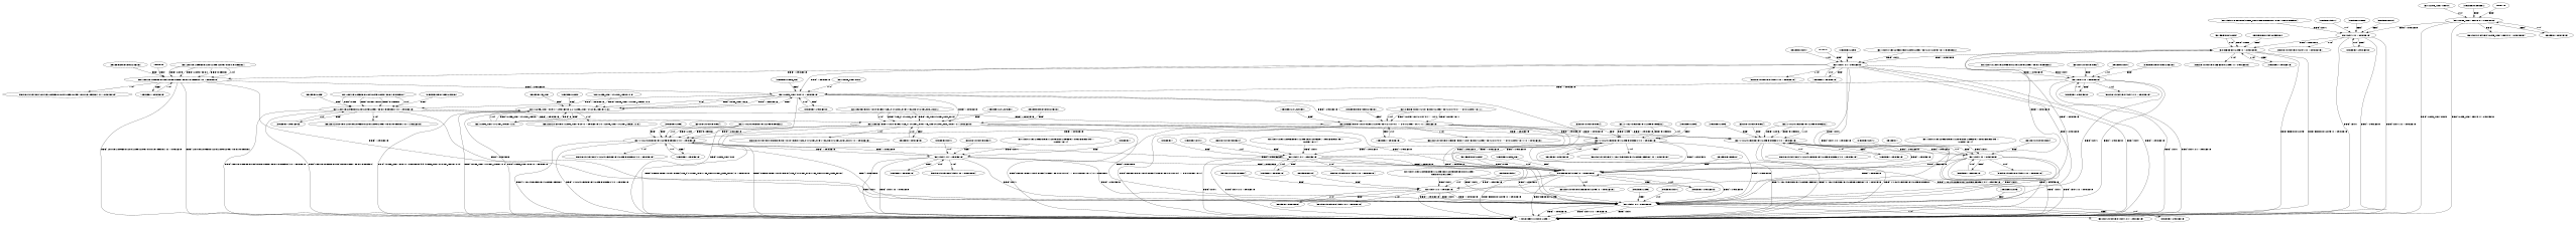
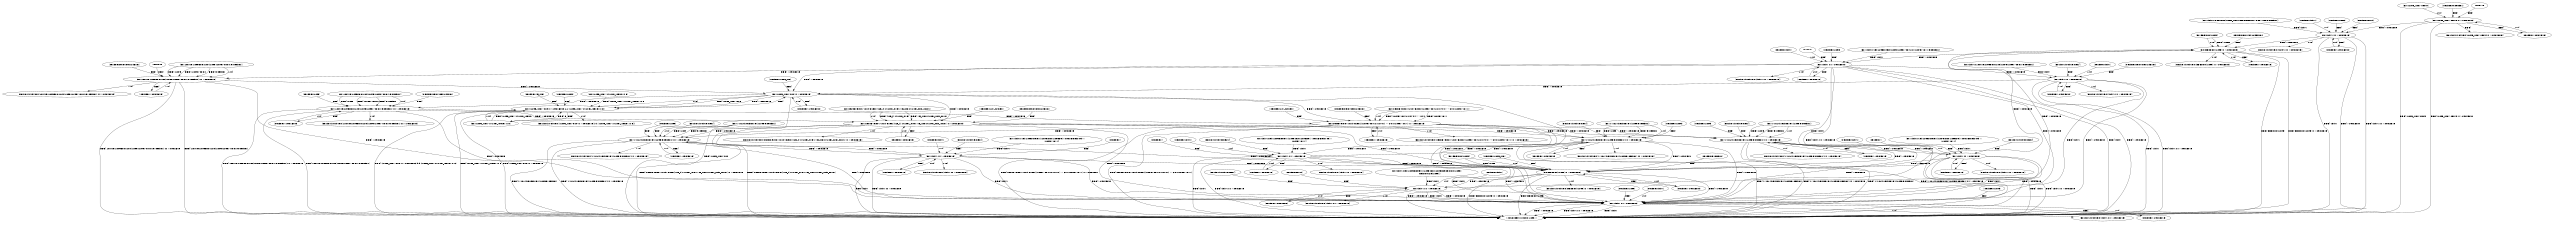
  digraph {
    fontname=Lato
    node [fontname=Lato]
    edge [fontname=Lato]
    n1 [label="(Call,image_info->debug != MagickFalse)"]
    n2 [label="(Call,status == MagickFalse)"]
    n3 [label="(ControlStructure,if (image_info->debug != MagickFalse))"]
    n4 [label="(Identifier,MagickFalse)"]
    n5 [label="(MethodReturn,static Image *)"]
    n6 [label="(Call,EOFBlob(image) != MagickFalse)"]
    n7 [label="(Identifier,MagickFalse)"]
    n8 [label="(ControlStructure,if (status == MagickFalse))"]
    n9 [label="(Call,status == MagickFalse)"]
    n10 [label="(ControlStructure,if (EOFBlob(image) != MagickFalse))"]
    n11 [label="(Identifier,MagickFalse)"]
    n12 [label="(Call,status == MagickFalse)"]
    n13 [label="(Call,image_info->ping != MagickFalse)"]
    n14 [label="(Call,status == MagickFalse)"]
    n15 [label="(Call,AcquireImageColormap(image,image->colors,exception) == MagickFalse)"]
    n16 [label="(ControlStructure,if (status == MagickFalse))"]
    n17 [label="(Identifier,MagickFalse)"]
    n18 [label="(Identifier,MagickFalse)"]
    n19 [label="(ControlStructure,if (status == MagickFalse))"]
    n20 [label="(Call,(image_info->ping != MagickFalse) && (image_info->number_scenes != 0))"]
    n21 [label="(Call,AcquireImageColormap(image,image->colors,exception) == MagickFalse)"]
    n22 [label="(Call,HeapOverflowSanityCheck((image->columns+7UL) >> 3UL,image->rows) != MagickFalse)"]
    n23 [label="(Call,HeapOverflowSanityCheck((size_t) number_pixels,viff_info.number_data_bands) != MagickFalse)"]
    n24 [label="(Identifier,MagickFalse)"]
    n25 [label="(Identifier,MagickFalse)"]
    n26 [label="(ControlStructure,if (status == MagickFalse))"]
    n27 [label="(ControlStructure,if (AcquireImageColormap(image,image->colors,exception) == MagickFalse))"]
    n28 [label="(Identifier,MagickFalse)"]
    n29 [label="(Call,image_info->number_scenes != 0)"]
    n30 [label="(ControlStructure,if ((image_info->ping != MagickFalse) && (image_info->number_scenes != 0)))"]
    n31 [label="(Identifier,MagickFalse)"]
    n32 [label="(ControlStructure,if (AcquireImageColormap(image,image->colors,exception) == MagickFalse))"]
    n33 [label="(Call,SyncAuthenticPixels(image,exception) == MagickFalse)"]
    n34 [label="(Call,EOFBlob(image) != MagickFalse)"]
    n35 [label="(Call,SyncAuthenticPixels(image,exception) == MagickFalse)"]
    n36 [label="(Call,SyncAuthenticPixels(image,exception) == MagickFalse)"]
    n37 [label="(Identifier,MagickFalse)"]
    n38 [label="(ControlStructure,if (HeapOverflowSanityCheck((image->columns+7UL) >> 3UL,image->rows) != MagickFalse))"]
    n39 [label="(ControlStructure,if (HeapOverflowSanityCheck((size_t) number_pixels,viff_info.number_data_bands) != MagickFalse))"]
    n40 [label="(Identifier,MagickFalse)"]
    n41 [label="(Call,status == MagickFalse)"]
    n42 [label="(ControlStructure,if (SyncAuthenticPixels(image,exception) == MagickFalse))"]
    n43 [label="(Identifier,MagickFalse)"]
    n44 [label="(Call,status == MagickFalse)"]
    n45 [label="(ControlStructure,if (EOFBlob(image) != MagickFalse))"]
    n46 [label="(Identifier,MagickFalse)"]
    n47 [label="(Call,status == MagickFalse)"]
    n48 [label="(ControlStructure,if (SyncAuthenticPixels(image,exception) == MagickFalse))"]
    n49 [label="(Identifier,MagickFalse)"]
    n50 [label="(Call,status == MagickFalse)"]
    n51 [label="(Identifier,MagickFalse)"]
    n52 [label="(ControlStructure,if (SyncAuthenticPixels(image,exception) == MagickFalse))"]
    n53 [label="(ControlStructure,if (status == MagickFalse))"]
    n54 [label="(Identifier,MagickFalse)"]
    n55 [label="(ControlStructure,if (status == MagickFalse))"]
    n56 [label="(Identifier,MagickFalse)"]
    n57 [label="(Identifier,MagickFalse)"]
    n58 [label="(ControlStructure,if (status == MagickFalse))"]
    n59 [label="(Identifier,MagickFalse)"]
    n60 [label="(ControlStructure,if (status == MagickFalse))"]
    n61 [label="(ControlStructure,break;)"]
    n62 [label="(Identifier,ResourceLimitError)"]
    n63 [label="(Identifier,y)"]
    n64 [label="(Call,status=AcquireImageColormap(image,image->colors,exception))"]
    n65 [label="(Identifier,viff_info)"]
    n66 [label="(Identifier,status)"]
    n67 [label="(Identifier,max_packets)"]
    n68 [label="(Call,EOFBlob(image))"]
    n69 [label="(Call,SyncAuthenticPixels(image,exception))"]
    n70 [label="(Call,status=SetImageProgress(image,LoadImageTag,(MagickOffsetType) y,\n                image->rows))"]
    n71 [label="(Identifier,y)"]
    n72 [label="(Identifier,image)"]
    n73 [label="(Identifier,image_info)"]
    n74 [label="(Identifier,image)"]
    n75 [label="(Identifier,ResourceLimitError)"]
    n76 [label="(Identifier,image)"]
    n77 [label="(Call,status=OpenBlob(image_info,image,ReadBinaryBlobMode,exception))"]
    n78 [label="(ControlStructure,break;)"]
    n79 [label="(Identifier,status)"]
    n80 [label="(Identifier,exception)"]
    n81 [label="(Identifier,ResourceLimitError)"]
    n82 [label="(Identifier,image)"]
    n83 [label="(Identifier,status)"]
    n84 [label="(Call,status=SetImageExtent(image,image->columns,image->rows,exception))"]
    n85 [label="(ControlStructure,break;)"]
    n86 [label="(Call,AcquireImageColormap(image,image->colors,exception))"]
    n87 [label="(Call,status=SetImageProgress(image,LoadImagesTag,TellBlob(image),\n          GetBlobSize(image)))"]
    n88 [label="(Identifier,image)"]
    n89 [label="(Identifier,status)"]
-   n90 [label="(Call,image_info->ping)"]
    n91 [label="(Identifier,y)"]
    n92 [label="(Call,HeapOverflowSanityCheck((size_t) number_pixels,viff_info.number_data_bands))"]
    n93 [label="(Call,HeapOverflowSanityCheck((image->columns+7UL) >> 3UL,image->rows))"]
    n94 [label="(Call,AcquireImageColormap(image,image->colors,exception))"]
    n95 [label="(Call,EOFBlob(image))"]
    n96 [label="(Identifier,image)"]
    n97 [label="(Call,image_info->debug)"]
    n98 [label="(Identifier,status)"]
    n99 [label="(Identifier,image)"]
    n100 [label="(Identifier,status)"]
    n101 [label="(Identifier,exception)"]
    n102 [label="(Identifier,ResourceLimitError)"]
    n103 [label="(Identifier,CorruptImageError)"]
    n104 [label="(ControlStructure,break;)"]
    n105 [label="(ControlStructure,break;)"]
    n106 [label="(Identifier,image_info)"]
    n107 [label="(Call,SyncAuthenticPixels(image,exception))"]
    n108 [label="(ControlStructure,break;)"]
    n109 [label="(Identifier,status)"]
    n110 [label="(Identifier,max_packets)"]
    n111 [label="(Call,status=SetImageProgress(image,LoadImageTag,(MagickOffsetType) y,\n                image->rows))"]
    n112 [label="(Call,SyncAuthenticPixels(image,exception))"]
    n113 [label="(ControlStructure,break;)"]
    n114 [label="(Call,status=SetImageProgress(image,LoadImageTag,(MagickOffsetType) y,\n                image->rows))"]
    n115 [label="(Identifier,image)"]
    n116 [label="(Call,image_info->number_scenes != 0)"]
    n117 [label="(ControlStructure,break;)"]
    n118 [label="(Identifier,image)"]
    n119 [label="(Identifier,count)"]
    n120 [label="(Identifier,ResourceLimitError)"]
    n121 [label="(Identifier,count)"]
    n122 [label="(Identifier,status)"]
    1000160
    1000596
    1000899
    n1 -> n2 [label="DDG: MagickFalse"]
    n1 -> n3 [label="DDG: "]
    n1 -> n4 [label="CFG: "]
    n1 -> n5 [label="DDG: image_info->debug"]
    n1 -> n5 [label="DDG: image_info->debug != MagickFalse"]
    n2 -> n5 [label="DDG: status"]
    n2 -> n5 [label="DDG: MagickFalse"]
    n2 -> n5 [label="DDG: status == MagickFalse"]
    n2 -> n6 [label="DDG: MagickFalse"]
    n2 -> n7 [label="CFG: "]
    n2 -> n8 [label="AST: "]
    n4 -> n1 [label="AST: "]
    n6 -> n5 [label="DDG: EOFBlob(image)"]
    n6 -> n5 [label="DDG: EOFBlob(image) != MagickFalse"]
    n6 -> n9 [label="DDG: MagickFalse"]
    n6 -> n10 [label="AST: "]
    n6 -> n11 [label="CFG: "]
    n7 -> n2 [label="AST: "]
    n9 -> n5 [label="DDG: status == MagickFalse"]
    n9 -> n5 [label="DDG: status"]
    n9 -> n5 [label="DDG: MagickFalse"]
    n9 -> n12 [label="DDG: MagickFalse"]
    n9 -> n13 [label="DDG: MagickFalse"]
    n9 -> n14 [label="DDG: status"]
    n9 -> n14 [label="DDG: MagickFalse"]
    n9 -> n15 [label="DDG: MagickFalse"]
    n9 -> n16 [label="AST: "]
    n9 -> n17 [label="CFG: "]
    n11 -> n6 [label="AST: "]
    n12 -> n5 [label="DDG: status"]
    n12 -> n5 [label="DDG: status == MagickFalse"]
    n12 -> n13 [label="DDG: MagickFalse"]
    n12 -> n14 [label="DDG: status"]
    n12 -> n14 [label="DDG: MagickFalse"]
    n12 -> n18 [label="CFG: "]
    n12 -> n19 [label="AST: "]
    n13 -> n5 [label="DDG: image_info->ping"]
    n13 -> n14 [label="DDG: MagickFalse"]
    n13 -> n20 [label="AST: "]
    n13 -> n20 [label="DDG: image_info->ping"]
    n13 -> n20 [label="DDG: MagickFalse"]
    n13 -> n21 [label="DDG: MagickFalse"]
    n13 -> n22 [label="DDG: MagickFalse"]
    n13 -> n23 [label="DDG: MagickFalse"]
    n13 -> n24 [label="CFG: "]
    n14 -> n5 [label="DDG: MagickFalse"]
    n14 -> n5 [label="DDG: status == MagickFalse"]
    n14 -> n5 [label="DDG: status"]
    n14 -> n25 [label="CFG: "]
    n14 -> n26 [label="AST: "]
    n15 -> n5 [label="DDG: AcquireImageColormap(image,image->colors,exception) == MagickFalse"]
    n15 -> n5 [label="DDG: AcquireImageColormap(image,image->colors,exception)"]
    n15 -> n13 [label="DDG: MagickFalse"]
    n15 -> n14 [label="DDG: MagickFalse"]
    n15 -> n27 [label="AST: "]
    n15 -> n28 [label="CFG: "]
    n17 -> n9 [label="AST: "]
    n18 -> n12 [label="AST: "]
    n20 -> n5 [label="DDG: (image_info->ping != MagickFalse) && (image_info->number_scenes != 0)"]
    n20 -> n5 [label="DDG: image_info->number_scenes != 0"]
    n20 -> n5 [label="DDG: image_info->ping != MagickFalse"]
    n20 -> n13 [label="CFG: "]
    n20 -> n29 [label="CFG: "]
    n20 -> n30 [label="AST: "]
    n21 -> n5 [label="DDG: AcquireImageColormap(image,image->colors,exception) == MagickFalse"]
    n21 -> n5 [label="DDG: AcquireImageColormap(image,image->colors,exception)"]
    n21 -> n14 [label="DDG: MagickFalse"]
    n21 -> n22 [label="DDG: MagickFalse"]
    n21 -> n23 [label="DDG: MagickFalse"]
    n21 -> n31 [label="CFG: "]
    n21 -> n32 [label="AST: "]
    n22 -> n5 [label="DDG: HeapOverflowSanityCheck((image->columns+7UL) >> 3UL,image->rows) != MagickFalse"]
    n22 -> n5 [label="DDG: HeapOverflowSanityCheck((image->columns+7UL) >> 3UL,image->rows)"]
    n22 -> n14 [label="DDG: MagickFalse"]
    n22 -> n33 [label="DDG: MagickFalse"]
    n22 -> n34 [label="DDG: MagickFalse"]
    n22 -> n35 [label="DDG: MagickFalse"]
    n22 -> n36 [label="DDG: MagickFalse"]
    n22 -> n37 [label="CFG: "]
    n22 -> n38 [label="AST: "]
    n23 -> n5 [label="DDG: HeapOverflowSanityCheck((size_t) number_pixels,viff_info.number_data_bands)"]
    n23 -> n5 [label="DDG: HeapOverflowSanityCheck((size_t) number_pixels,viff_info.number_data_bands) != MagickFalse"]
    n23 -> n14 [label="DDG: MagickFalse"]
    n23 -> n33 [label="DDG: MagickFalse"]
    n23 -> n34 [label="DDG: MagickFalse"]
    n23 -> n35 [label="DDG: MagickFalse"]
    n23 -> n36 [label="DDG: MagickFalse"]
    n23 -> n39 [label="AST: "]
    n23 -> n40 [label="CFG: "]
    n24 -> n13 [label="AST: "]
    n25 -> n14 [label="AST: "]
    n28 -> n15 [label="AST: "]
    n29 -> n20 [label="AST: "]
    n29 -> n20 [label="DDG: image_info->number_scenes"]
    n29 -> n20 [label="DDG: 0"]
    n31 -> n21 [label="AST: "]
    n33 -> n5 [label="DDG: SyncAuthenticPixels(image,exception)"]
    n33 -> n5 [label="DDG: SyncAuthenticPixels(image,exception) == MagickFalse"]
    n33 -> n14 [label="DDG: MagickFalse"]
    n33 -> n34 [label="DDG: MagickFalse"]
    n33 -> n41 [label="DDG: MagickFalse"]
    n33 -> n42 [label="AST: "]
    n33 -> n43 [label="CFG: "]
    n34 -> n5 [label="DDG: MagickFalse"]
    n34 -> n5 [label="DDG: EOFBlob(image) != MagickFalse"]
    n34 -> n5 [label="DDG: EOFBlob(image)"]
    n34 -> n6 [label="DDG: MagickFalse"]
    n34 -> n14 [label="DDG: MagickFalse"]
    n34 -> n44 [label="DDG: MagickFalse"]
    n34 -> n45 [label="AST: "]
    n34 -> n46 [label="CFG: "]
    n35 -> n5 [label="DDG: SyncAuthenticPixels(image,exception)"]
    n35 -> n5 [label="DDG: SyncAuthenticPixels(image,exception) == MagickFalse"]
    n35 -> n14 [label="DDG: MagickFalse"]
    n35 -> n34 [label="DDG: MagickFalse"]
    n35 -> n47 [label="DDG: MagickFalse"]
    n35 -> n48 [label="AST: "]
    n35 -> n49 [label="CFG: "]
    n36 -> n5 [label="DDG: SyncAuthenticPixels(image,exception)"]
    n36 -> n5 [label="DDG: SyncAuthenticPixels(image,exception) == MagickFalse"]
    n36 -> n14 [label="DDG: MagickFalse"]
    n36 -> n34 [label="DDG: MagickFalse"]
    n36 -> n50 [label="DDG: MagickFalse"]
    n36 -> n51 [label="CFG: "]
    n36 -> n52 [label="AST: "]
    n37 -> n22 [label="AST: "]
    n40 -> n23 [label="AST: "]
    n41 -> n5 [label="DDG: status"]
    n41 -> n5 [label="DDG: status == MagickFalse"]
    n41 -> n14 [label="DDG: status"]
    n41 -> n14 [label="DDG: MagickFalse"]
    n41 -> n33 [label="DDG: MagickFalse"]
    n41 -> n34 [label="DDG: MagickFalse"]
    n41 -> n53 [label="AST: "]
    n41 -> n54 [label="CFG: "]
    n43 -> n33 [label="AST: "]
    n44 -> n6 [label="DDG: MagickFalse"]
    n44 -> n14 [label="DDG: status"]
    n44 -> n14 [label="DDG: MagickFalse"]
    n44 -> n55 [label="AST: "]
    n44 -> n56 [label="CFG: "]
    n46 -> n34 [label="AST: "]
    n47 -> n5 [label="DDG: status"]
    n47 -> n5 [label="DDG: status == MagickFalse"]
    n47 -> n14 [label="DDG: status"]
    n47 -> n14 [label="DDG: MagickFalse"]
    n47 -> n34 [label="DDG: MagickFalse"]
    n47 -> n35 [label="DDG: MagickFalse"]
    n47 -> n57 [label="CFG: "]
    n47 -> n58 [label="AST: "]
    n49 -> n35 [label="AST: "]
    n50 -> n5 [label="DDG: status"]
    n50 -> n5 [label="DDG: status == MagickFalse"]
    n50 -> n14 [label="DDG: status"]
    n50 -> n14 [label="DDG: MagickFalse"]
    n50 -> n34 [label="DDG: MagickFalse"]
    n50 -> n36 [label="DDG: MagickFalse"]
    n50 -> n59 [label="CFG: "]
    n50 -> n60 [label="AST: "]
    n51 -> n36 [label="AST: "]
    n54 -> n41 [label="AST: "]
    n56 -> n44 [label="AST: "]
    n57 -> n47 [label="AST: "]
    n59 -> n50 [label="AST: "]
    n61 -> n47 [label="CFG: "]
    n62 -> n21 [label="CFG: "]
    n63 -> n50 [label="CFG: "]
    n64 -> n12 [label="DDG: status"]
    n65 -> n20 [label="CFG: "]
    n66 -> n50 [label="AST: "]
    n67 -> n23 [label="CFG: "]
    n68 -> n6 [label="AST: "]
    n68 -> n6 [label="DDG: image"]
    n69 -> n36 [label="AST: "]
    n69 -> n36 [label="DDG: image"]
    n69 -> n36 [label="DDG: exception"]
    n70 -> n47 [label="DDG: status"]
    n71 -> n47 [label="CFG: "]
    n72 -> n14 [label="CFG: "]
    n73 -> n13 [label="CFG: "]
    n74 -> n21 [label="CFG: "]
    n75 -> n22 [label="CFG: "]
    n76 -> n9 [label="CFG: "]
    n77 -> n2 [label="DDG: status"]
    n78 -> n12 [label="CFG: "]
    n79 -> n2 [label="AST: "]
    n80 -> n34 [label="CFG: "]
    n81 -> n23 [label="CFG: "]
    n82 -> n2 [label="CFG: "]
    n83 -> n47 [label="AST: "]
    n84 -> n9 [label="DDG: status"]
    n85 -> n35 [label="CFG: "]
    n86 -> n15 [label="AST: "]
    n86 -> n15 [label="DDG: image"]
    n86 -> n15 [label="DDG: image->colors"]
    n86 -> n15 [label="DDG: exception"]
    n87 -> n44 [label="DDG: status"]
    n88 -> n33 [label="CFG: "]
    n89 -> n41 [label="AST: "]
-   n90 -> n13 [label="AST: "]
    n91 -> n41 [label="CFG: "]
    n92 -> n23 [label="AST: "]
    n92 -> n23 [label="DDG: (size_t) number_pixels"]
    n92 -> n23 [label="DDG: viff_info.number_data_bands"]
    n93 -> n22 [label="AST: "]
    n93 -> n22 [label="DDG: (image->columns+7UL) >> 3UL"]
    n93 -> n22 [label="DDG: image->rows"]
    n94 -> n21 [label="AST: "]
    n94 -> n21 [label="DDG: image"]
    n94 -> n21 [label="DDG: image->colors"]
    n94 -> n21 [label="DDG: exception"]
    n95 -> n34 [label="AST: "]
    n95 -> n34 [label="DDG: image"]
    n96 -> n20 [label="CFG: "]
    n97 -> n1 [label="AST: "]
    n98 -> n12 [label="AST: "]
    n99 -> n36 [label="CFG: "]
    n100 -> n44 [label="AST: "]
    n101 -> n1 [label="CFG: "]
    n102 -> n12 [label="CFG: "]
    n103 -> n6 [label="CFG: "]
    n104 -> n33 [label="CFG: "]
    n105 -> n36 [label="CFG: "]
    n106 -> n34 [label="CFG: "]
    n107 -> n35 [label="AST: "]
    n107 -> n35 [label="DDG: image"]
    n107 -> n35 [label="DDG: exception"]
    n108 -> n50 [label="CFG: "]
    n109 -> n9 [label="AST: "]
    n110 -> n22 [label="CFG: "]
    n111 -> n50 [label="DDG: status"]
    n112 -> n33 [label="AST: "]
    n112 -> n33 [label="DDG: image"]
    n112 -> n33 [label="DDG: exception"]
    n113 -> n44 [label="CFG: "]
    n114 -> n41 [label="DDG: status"]
    n115 -> n14 [label="CFG: "]
    n116 -> n20 [label="DDG: image_info->number_scenes != 0"]
    n117 -> n41 [label="CFG: "]
    n118 -> n35 [label="CFG: "]
    n119 -> n2 [label="CFG: "]
    n120 -> n15 [label="CFG: "]
    n121 -> n44 [label="CFG: "]
    n122 -> n14 [label="AST: "]
    1000160 -> n1 [label="CFG: "]
    1000596 -> n9 [label="CFG: "]
    1000899 -> n15 [label="CFG: "]
  }
